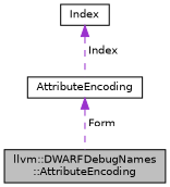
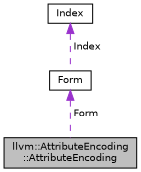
  digraph {
    node [color=black fontname=Helvetica fontsize=10 shape=box]
    edge [color=darkorchid3 dir=back fontname=Helvetica fontsize=10 labelfontname=Helvetica labelfontsize=10 style=dashed]
-   n1 [fillcolor=grey75 fontcolor=black height=0.2 label="llvm::DWARFDebugNames\l::AttributeEncoding" style=filled width=0.4]
+   n1 [fillcolor=grey75 fontcolor=black height=0.2 label="llvm::AttributeEncoding\l::AttributeEncoding" style=filled width=0.4]
    n2 [height=0.2 label=Index width=0.4]
-   n3 [height=0.2 label=AttributeEncoding width=0.4]
+   n3 [height=0.2 label=Form width=0.4]
    n2 -> n3 [label=" Index"]
    n3 -> n1 [label=" Form"]
  }
